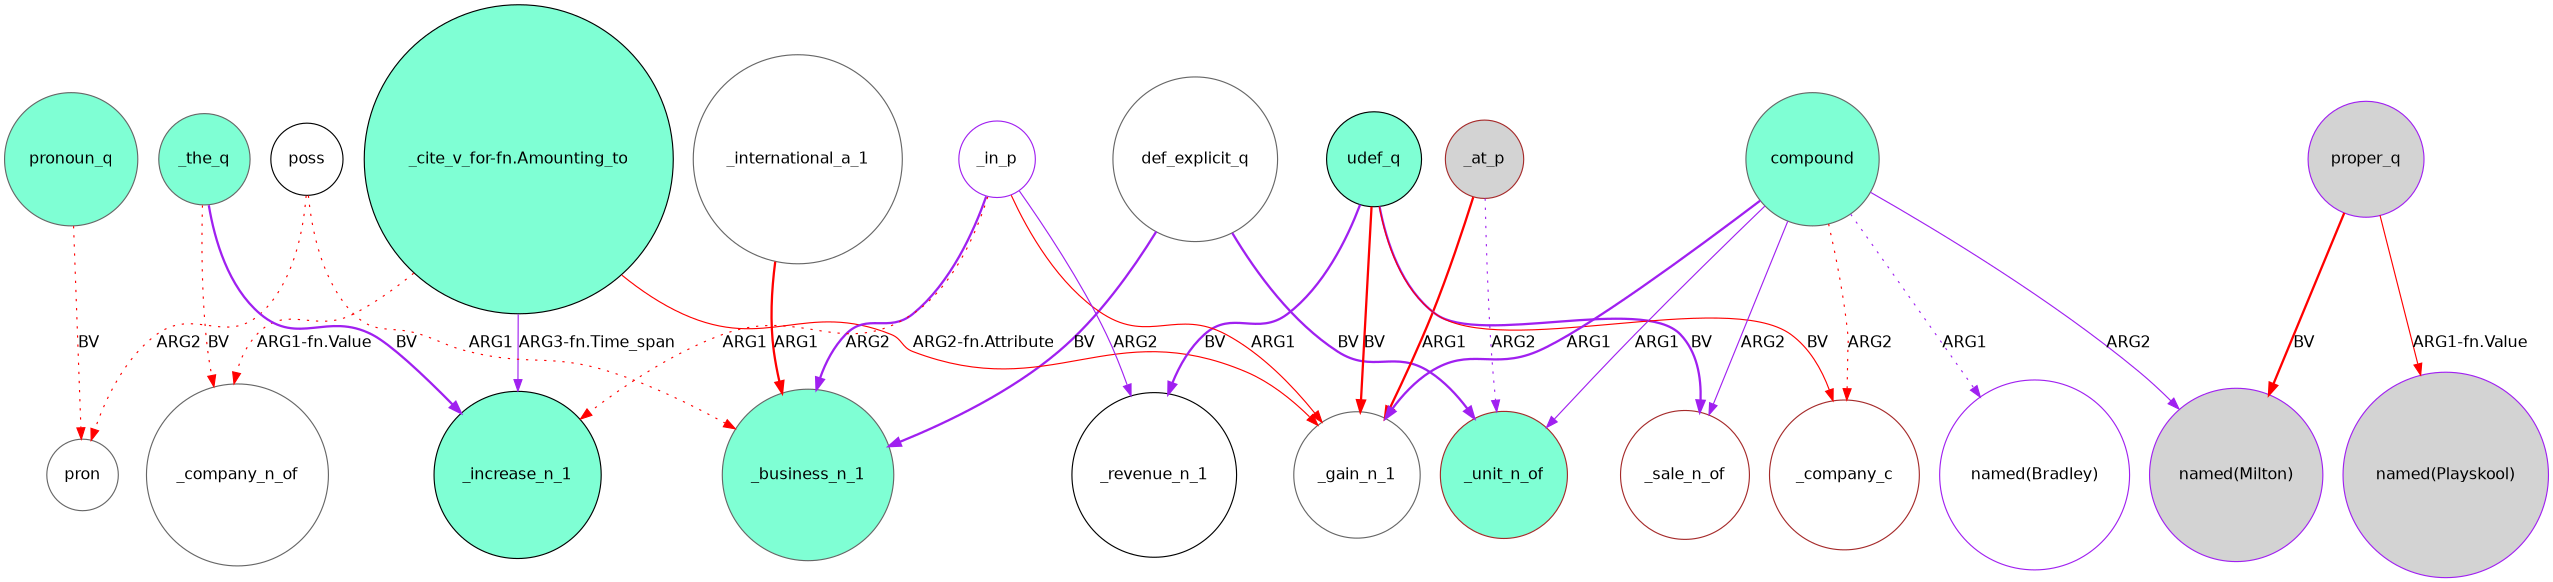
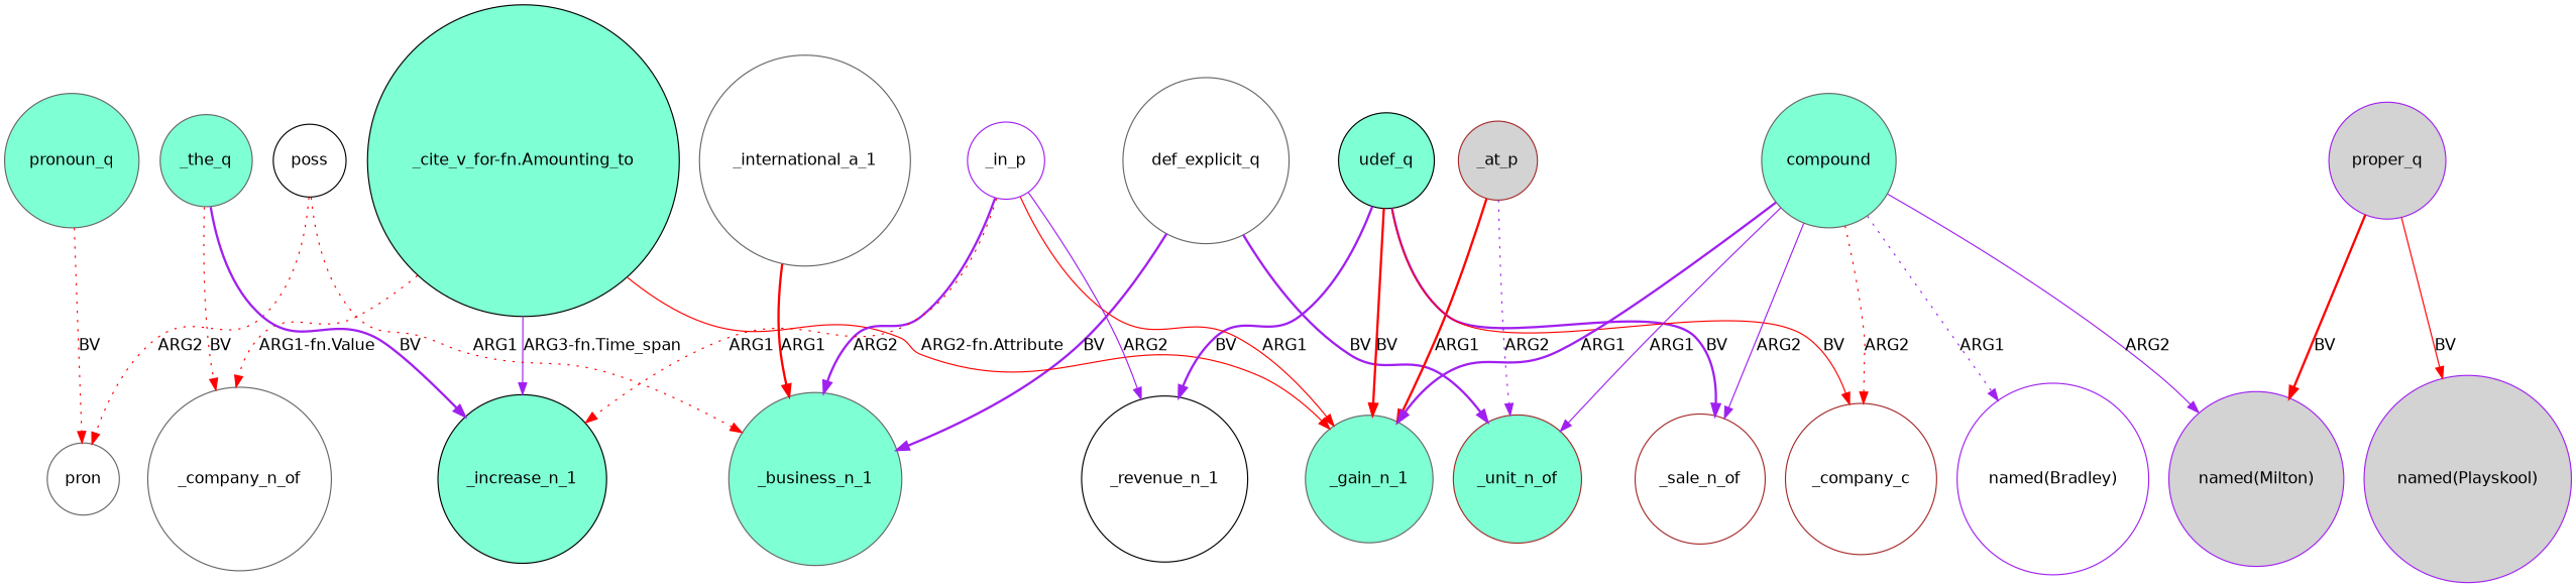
  digraph {
    fontname="DejaVu Sans"
    node [color=gray40 fillcolor=white fontname="DejaVu Sans" shape=circle style=filled]
    edge [color=red fontname="DejaVu Sans" style=bold]
    def_explicit_q
    _business_n_1 [fillcolor=aquamarine]
    _unit_n_of [color=brown fillcolor=aquamarine]
    "_cite_v_for-fn.Amounting_to" [color=black fillcolor=aquamarine]
    _company_n_of
-   _gain_n_1
+   _gain_n_1 [fillcolor=aquamarine]
    _increase_n_1 [color=black fillcolor=aquamarine]
    _international_a_1
    poss [color=black]
    pron
    proper_q [color=purple fillcolor=lightgrey]
    "named(Milton)" [color=purple fillcolor=lightgrey]
    "named(Playskool)" [color=purple fillcolor=lightgrey]
    "named(Bradley)" [color=purple]
    _at_p [color=brown fillcolor=lightgrey]
    udef_q [color=black fillcolor=aquamarine]
    _sale_n_of [color=brown]
    n18 [color=brown label=_company_c]
    _revenue_n_1 [color=black]
    compound [fillcolor=aquamarine]
    pronoun_q [fillcolor=aquamarine]
    _in_p [color=purple]
    _the_q [fillcolor=aquamarine]
    def_explicit_q -> _business_n_1 [color=purple label=BV]
    def_explicit_q -> _unit_n_of [color=purple label=BV]
    "_cite_v_for-fn.Amounting_to" -> _company_n_of [label="ARG1-fn.Value" style=dotted]
    "_cite_v_for-fn.Amounting_to" -> _gain_n_1 [label="ARG2-fn.Attribute" style=solid]
    "_cite_v_for-fn.Amounting_to" -> _increase_n_1 [color=purple label="ARG3-fn.Time_span" style=solid]
    _international_a_1 -> _business_n_1 [label=ARG1]
    poss -> _business_n_1 [label=ARG1 style=dotted]
    poss -> pron [label=ARG2 style=dotted]
    proper_q -> "named(Milton)" [label=BV]
-   proper_q -> "named(Playskool)" [label="ARG1-fn.Value" style=solid]
+   proper_q -> "named(Playskool)" [label=BV style=solid]
    _at_p -> _unit_n_of [color=purple label=ARG2 style=dotted]
    _at_p -> _gain_n_1 [label=ARG1]
    udef_q -> _gain_n_1 [label=BV]
    udef_q -> _sale_n_of [color=purple label=BV]
    udef_q -> n18 [label=BV style=solid]
    udef_q -> _revenue_n_1 [color=purple label=BV]
    compound -> _unit_n_of [color=purple label=ARG1 style=solid]
    compound -> _gain_n_1 [color=purple label=ARG1]
    compound -> "named(Milton)" [color=purple label=ARG2 style=solid]
    compound -> "named(Bradley)" [color=purple label=ARG1 style=dotted]
    compound -> _sale_n_of [color=purple label=ARG2 style=solid]
    compound -> n18 [label=ARG2 style=dotted]
    pronoun_q -> pron [label=BV style=dotted]
    _in_p -> _business_n_1 [color=purple label=ARG2]
    _in_p -> _gain_n_1 [label=ARG1 style=solid]
    _in_p -> _increase_n_1 [label=ARG1 style=dotted]
    _in_p -> _revenue_n_1 [color=purple label=ARG2 style=solid]
    _the_q -> _company_n_of [label=BV style=dotted]
    _the_q -> _increase_n_1 [color=purple label=BV]
  }
